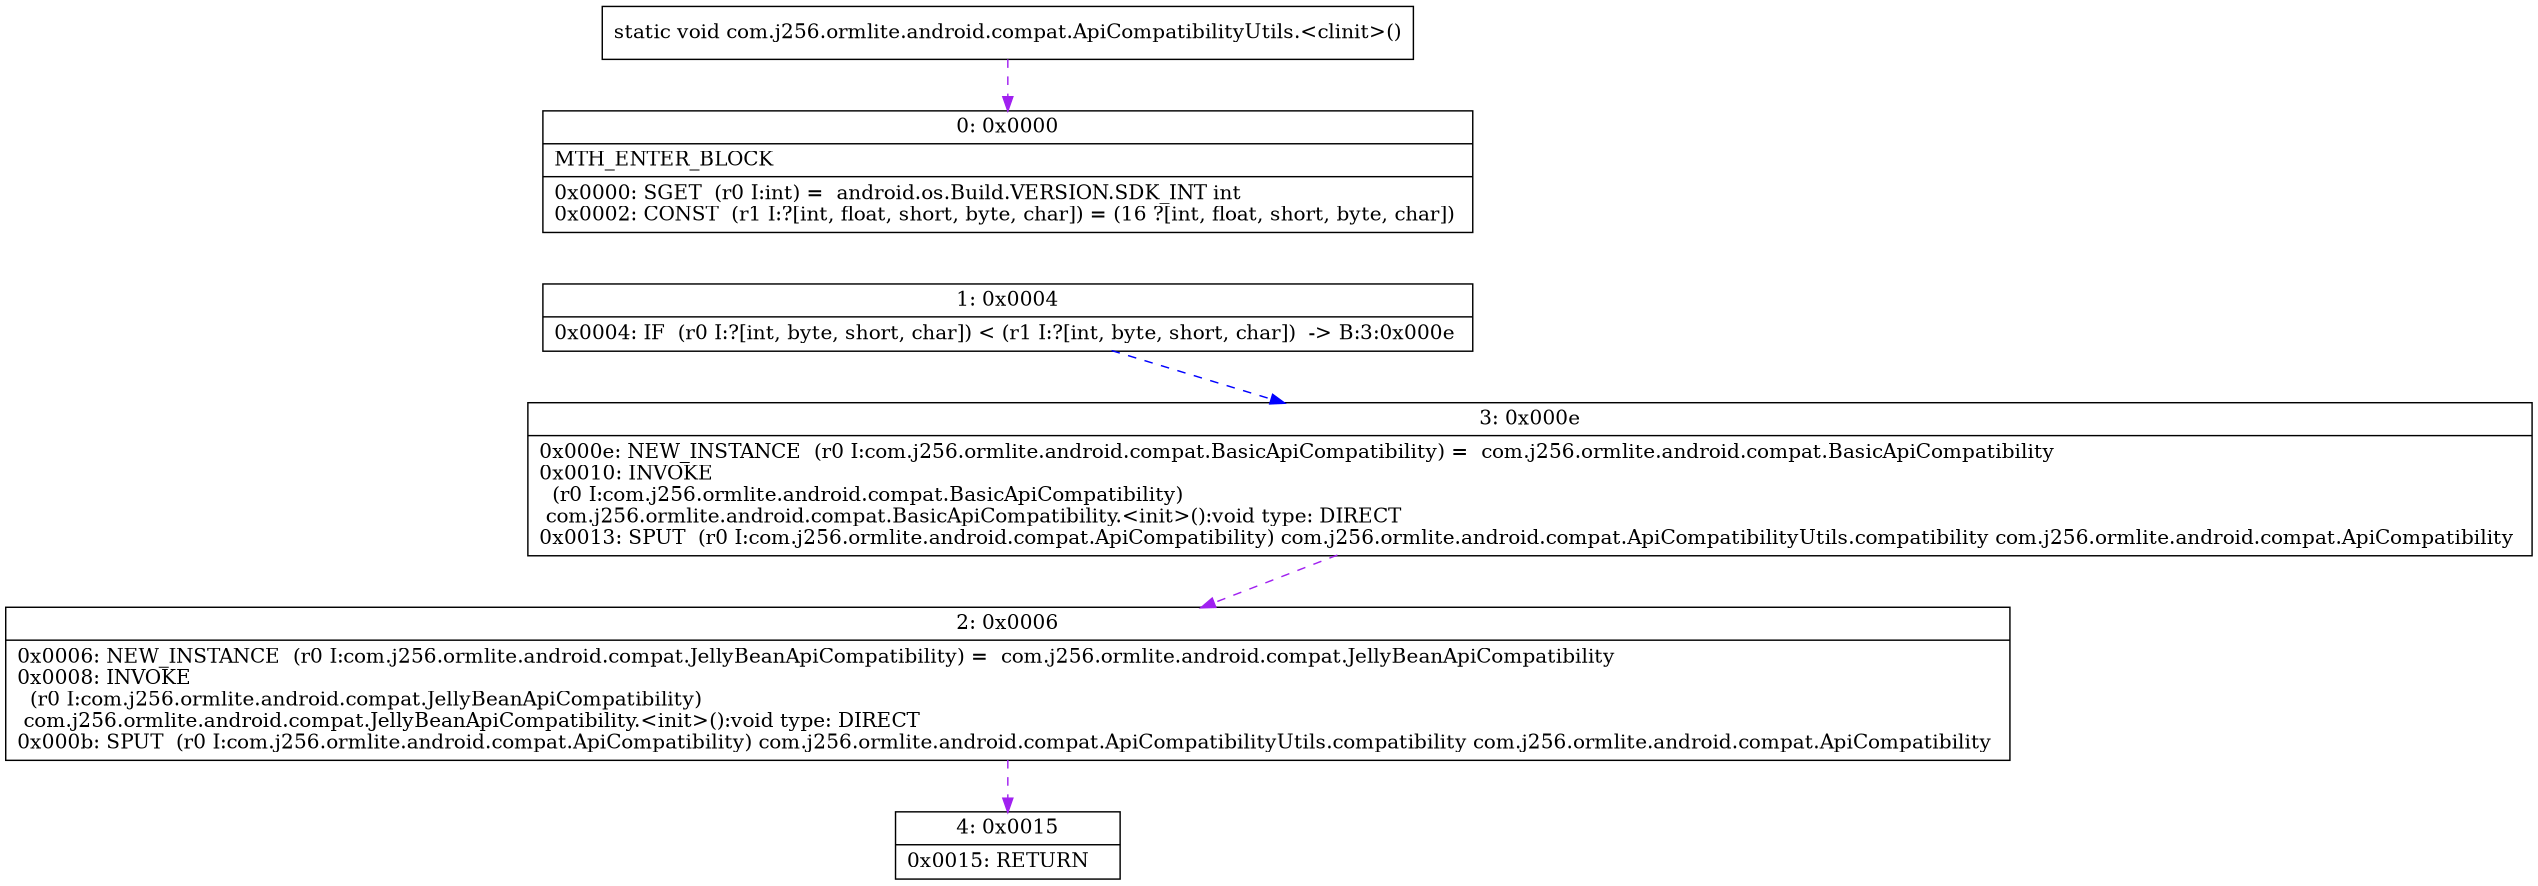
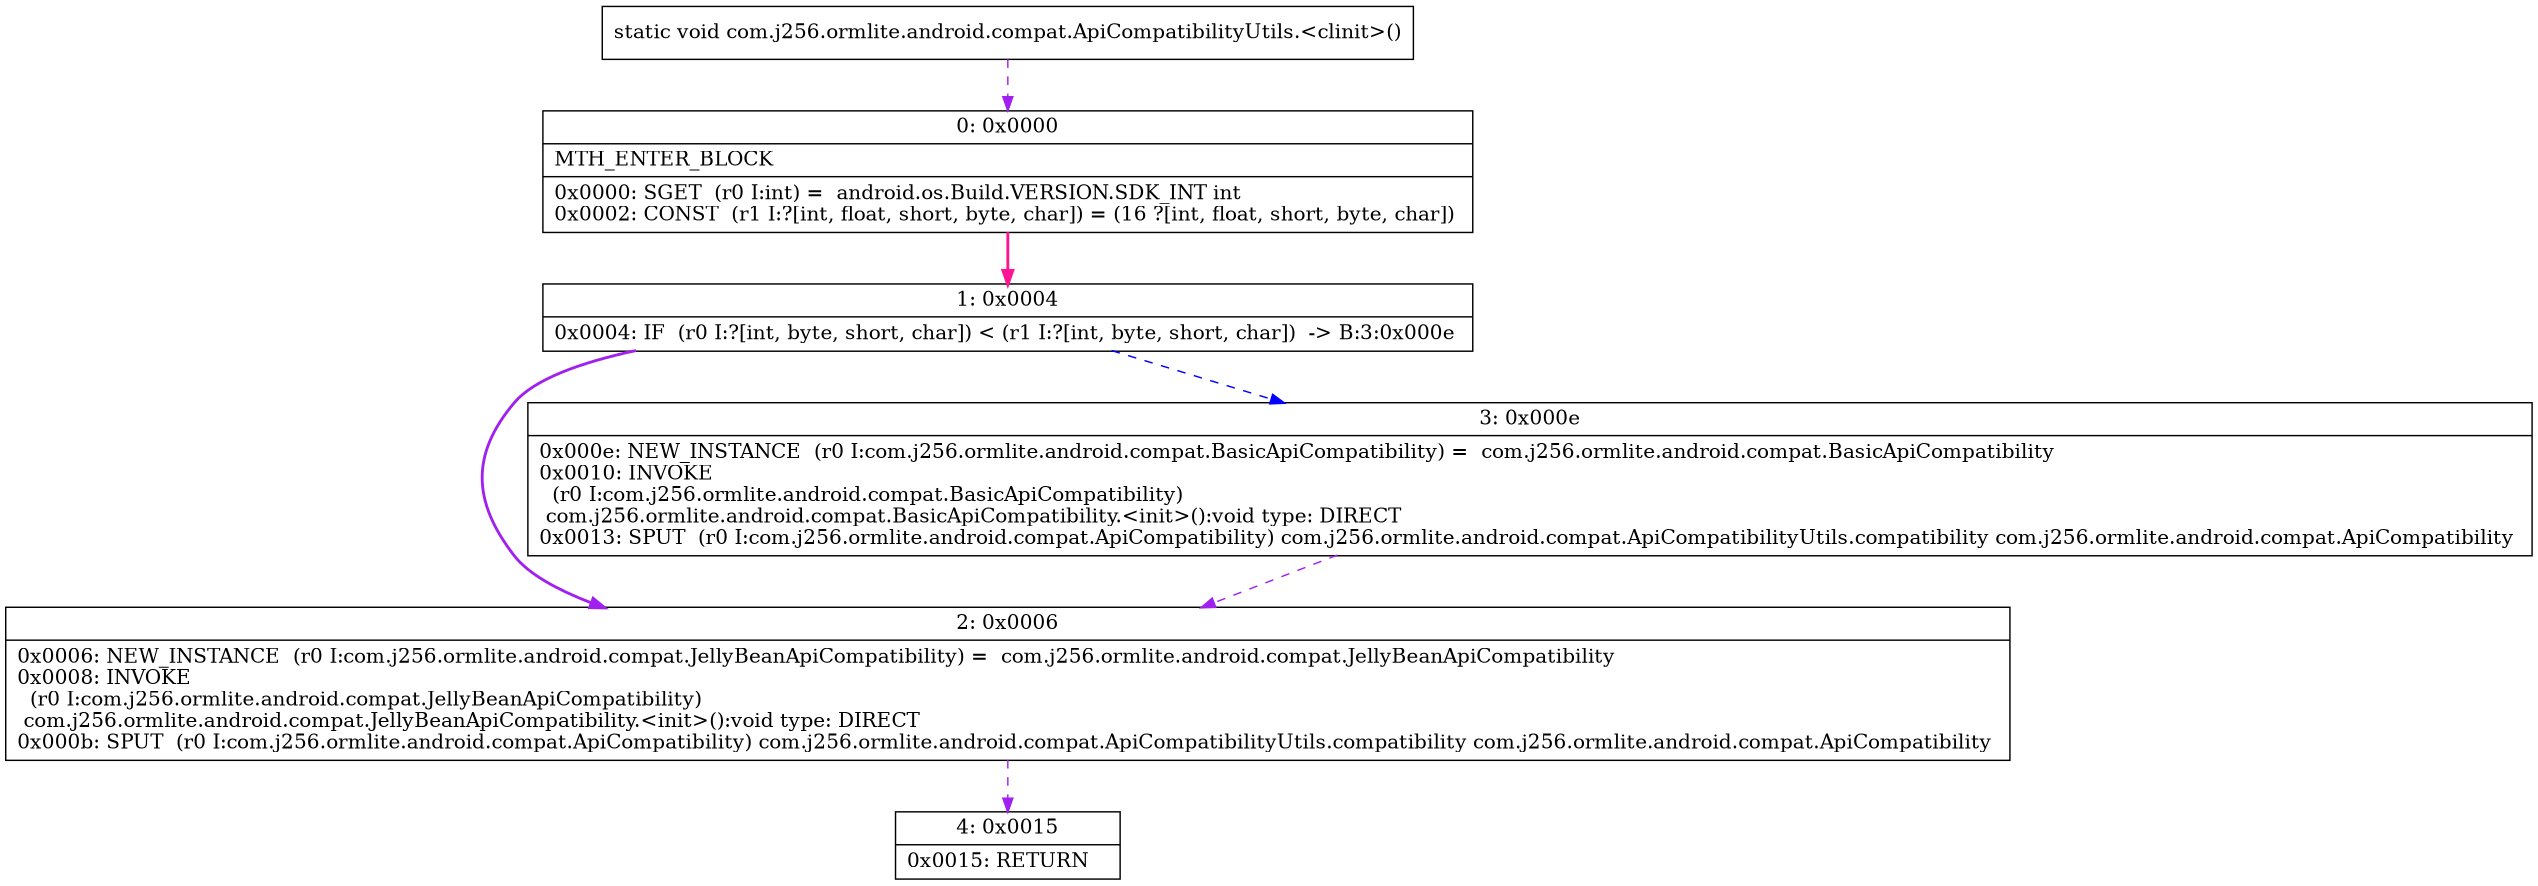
  digraph {
    node [shape=record]
    edge [color=purple style=dashed]
    n1 [label="{0\:\ 0x0000|MTH_ENTER_BLOCK\l|0x0000: SGET  (r0 I:int) =  android.os.Build.VERSION.SDK_INT int \l0x0002: CONST  (r1 I:?[int, float, short, byte, char]) = (16 ?[int, float, short, byte, char]) \l}"]
    n2 [label="{1\:\ 0x0004|0x0004: IF  (r0 I:?[int, byte, short, char]) \< (r1 I:?[int, byte, short, char])  \-\> B:3:0x000e \l}"]
    n3 [label="{2\:\ 0x0006|0x0006: NEW_INSTANCE  (r0 I:com.j256.ormlite.android.compat.JellyBeanApiCompatibility) =  com.j256.ormlite.android.compat.JellyBeanApiCompatibility \l0x0008: INVOKE  \l  (r0 I:com.j256.ormlite.android.compat.JellyBeanApiCompatibility)\l com.j256.ormlite.android.compat.JellyBeanApiCompatibility.\<init\>():void type: DIRECT \l0x000b: SPUT  (r0 I:com.j256.ormlite.android.compat.ApiCompatibility) com.j256.ormlite.android.compat.ApiCompatibilityUtils.compatibility com.j256.ormlite.android.compat.ApiCompatibility \l}"]
    n4 [label="{3\:\ 0x000e|0x000e: NEW_INSTANCE  (r0 I:com.j256.ormlite.android.compat.BasicApiCompatibility) =  com.j256.ormlite.android.compat.BasicApiCompatibility \l0x0010: INVOKE  \l  (r0 I:com.j256.ormlite.android.compat.BasicApiCompatibility)\l com.j256.ormlite.android.compat.BasicApiCompatibility.\<init\>():void type: DIRECT \l0x0013: SPUT  (r0 I:com.j256.ormlite.android.compat.ApiCompatibility) com.j256.ormlite.android.compat.ApiCompatibilityUtils.compatibility com.j256.ormlite.android.compat.ApiCompatibility \l}"]
    n5 [label="{4\:\ 0x0015|0x0015: RETURN   \l}"]
    n6 [label="{static void com.j256.ormlite.android.compat.ApiCompatibilityUtils.\<clinit\>() }"]
+   n1 -> n2 [color=deeppink style=bold]
+   n2 -> n3 [style=bold]
    n2 -> n4 [color=blue]
    n3 -> n5
    n4 -> n3
    n6 -> n1
  }
